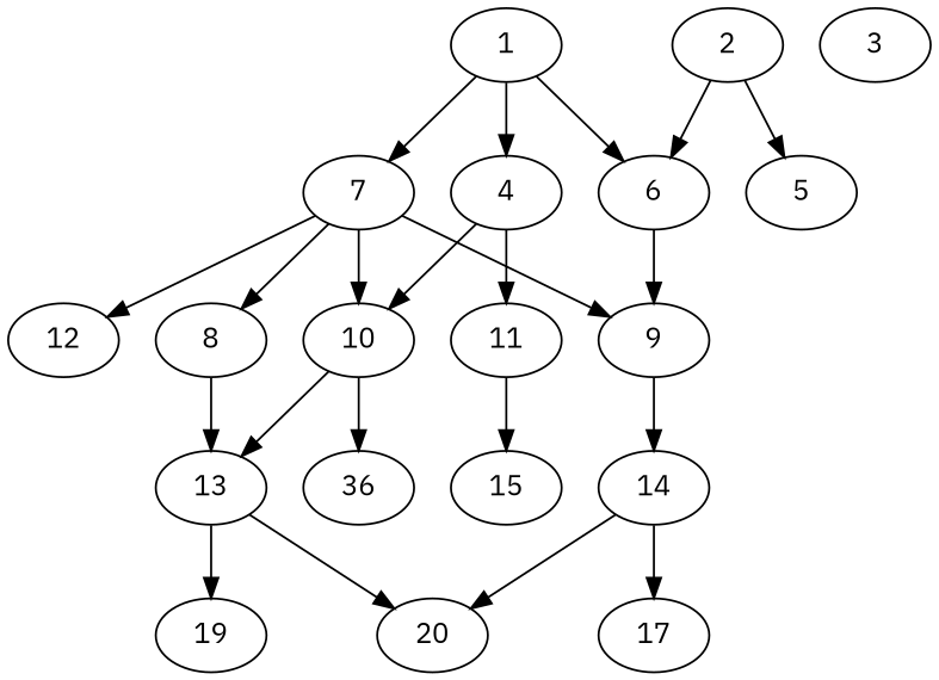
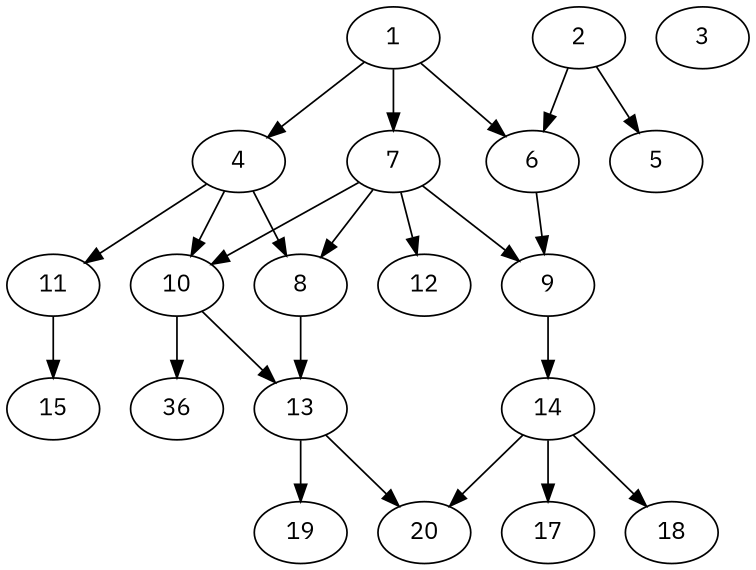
  digraph {
    fontname="IBM Plex Sans"
    node [alpha=0.20 fontname="IBM Plex Sans"]
    edge [fontname="IBM Plex Sans"]
    1 [expect_size=2303296195746320089088]
    4 [alpha=0.07 expect_size=215706089324038586368]
    6 [alpha=0.13 expect_size=827544397103778944]
    7 [expect_size=564414280294321280]
    8 [alpha=0.02 expect_size=54225513101455672]
    10 [alpha=0.06 expect_size=76862148123902688]
    11 [alpha=0.12 expect_size=72311218501071142912]
    9 [alpha=0.16 expect_size=10118888331696684]
    12 [alpha=0.15 expect_size=188281125233540202496]
    13 [alpha=0.12 expect_size=5417939796620214272]
    n11 [alpha=0.13 expect_size=13261381454063958 label=36]
    15 [alpha=0.06 expect_size=68528038165348352000]
    14 [alpha=0.08 expect_size=1819196753283383296000]
    2 [alpha=0.08 expect_size=254583982891478048]
    5 [alpha=0.11 expect_size=281109161461153792000]
    3 [alpha=0.08 expect_size=70008489252415864832]
    19 [alpha=0.11 expect_size=77998060797025058816]
    20 [alpha=0.15 expect_size=34783494022773628]
    17 [expect_size=1547571830958980352]
+   18 [alpha=0.04 expect_size=806070129850370]
    1 -> 4
    1 -> 6
    1 -> 7
+   4 -> 8
    4 -> 10
    4 -> 11
    6 -> 9
    7 -> 8
    7 -> 10
    7 -> 9
    7 -> 12
    8 -> 13
    10 -> 13
    10 -> n11
    11 -> 15
    9 -> 14
    13 -> 19
    13 -> 20
    14 -> 20
    14 -> 17
+   14 -> 18
    2 -> 6
    2 -> 5
  }
